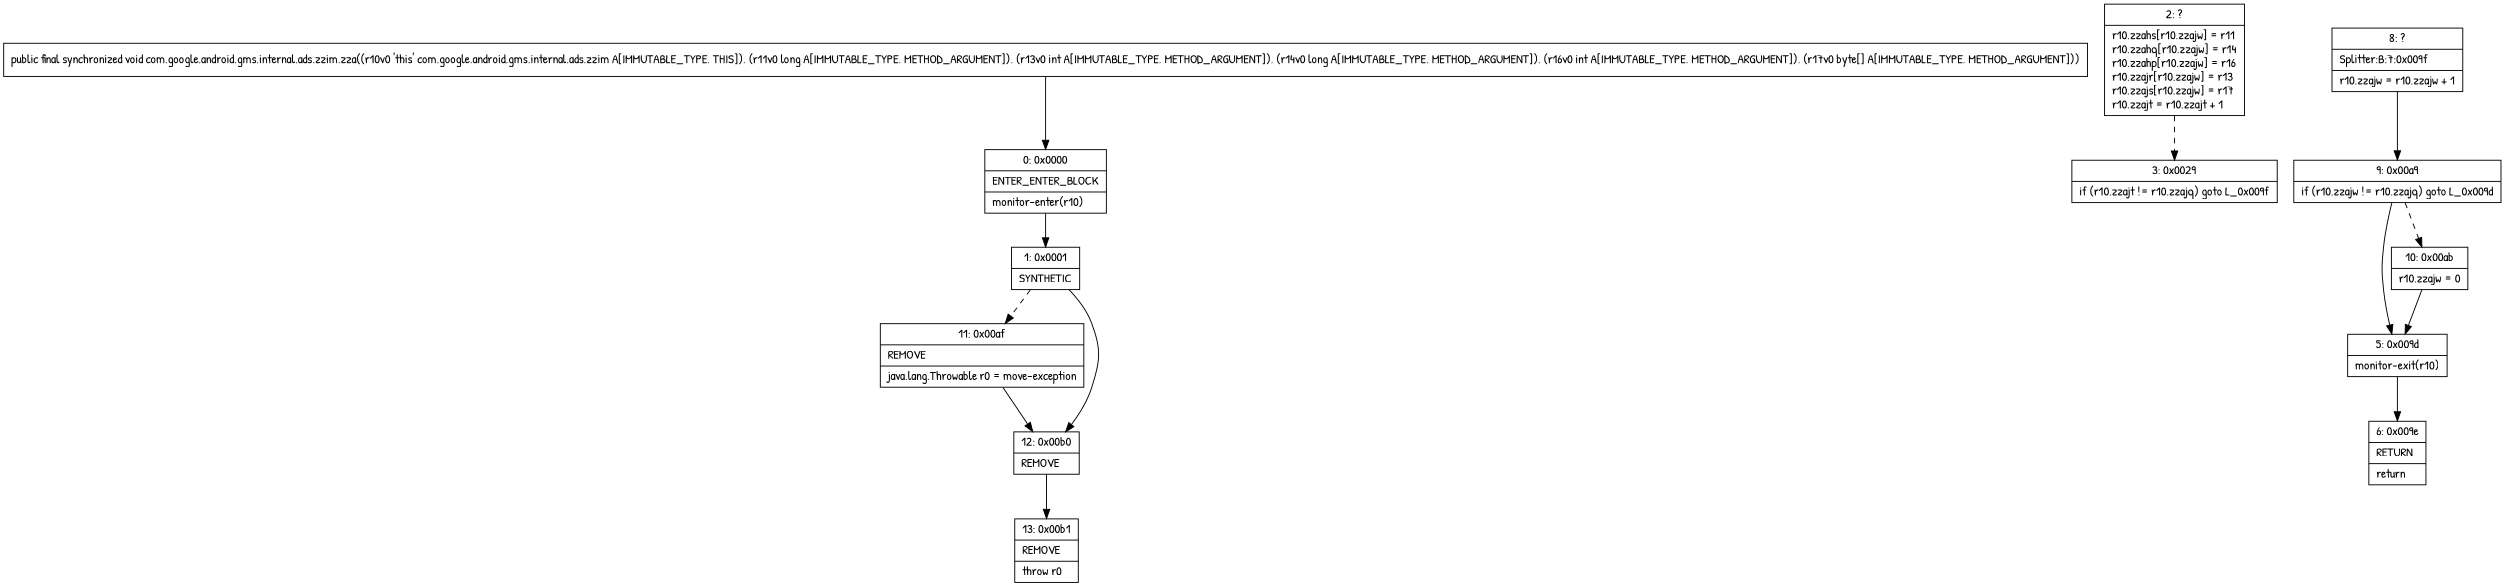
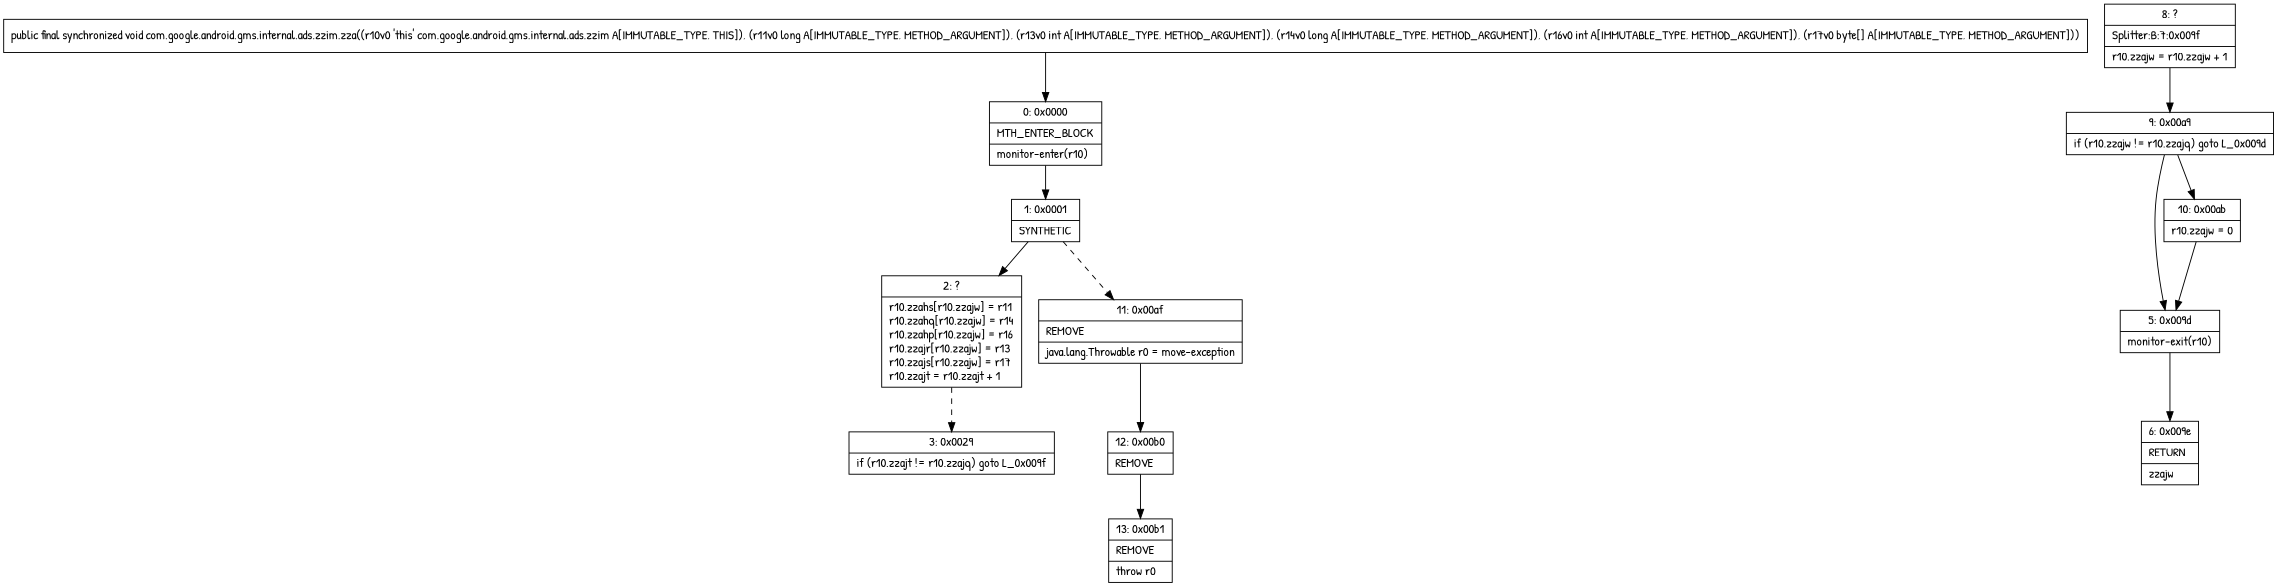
  digraph {
    fontname="Patrick Hand"
    node [fontname="Patrick Hand" shape=record]
    edge [fontname="Patrick Hand"]
-   n1 [label="{0\:\ 0x0000|ENTER_ENTER_BLOCK\l|monitor\-enter(r10)\l}"]
+   n1 [label="{0\:\ 0x0000|MTH_ENTER_BLOCK\l|monitor\-enter(r10)\l}"]
    n2 [label="{1\:\ 0x0001|SYNTHETIC\l}"]
    n3 [label="{2\:\ ?|r10.zzahs[r10.zzajw] = r11\lr10.zzahq[r10.zzajw] = r14\lr10.zzahp[r10.zzajw] = r16\lr10.zzajr[r10.zzajw] = r13\lr10.zzajs[r10.zzajw] = r17\lr10.zzajt = r10.zzajt + 1\l}"]
    n4 [label="{11\:\ 0x00af|REMOVE\l|java.lang.Throwable r0 = move\-exception\l}"]
    n5 [label="{3\:\ 0x0029|if (r10.zzajt != r10.zzajq) goto L_0x009f\l}"]
    n6 [label="{12\:\ 0x00b0|REMOVE\l}"]
    n7 [label="{5\:\ 0x009d|monitor\-exit(r10)\l}"]
-   n8 [label="{6\:\ 0x009e|RETURN\l|return\l}"]
+   n8 [label="{6\:\ 0x009e|RETURN\l|zzajw\l}"]
    n9 [label="{8\:\ ?|Splitter:B:7:0x009f\l|r10.zzajw = r10.zzajw + 1\l}"]
    n10 [label="{9\:\ 0x00a9|if (r10.zzajw != r10.zzajq) goto L_0x009d\l}"]
    n11 [label="{10\:\ 0x00ab|r10.zzajw = 0\l}"]
    n12 [label="{13\:\ 0x00b1|REMOVE\l|throw r0\l}"]
    n13 [label="{public final synchronized void com.google.android.gms.internal.ads.zzim.zza((r10v0 'this' com.google.android.gms.internal.ads.zzim A[IMMUTABLE_TYPE, THIS]), (r11v0 long A[IMMUTABLE_TYPE, METHOD_ARGUMENT]), (r13v0 int A[IMMUTABLE_TYPE, METHOD_ARGUMENT]), (r14v0 long A[IMMUTABLE_TYPE, METHOD_ARGUMENT]), (r16v0 int A[IMMUTABLE_TYPE, METHOD_ARGUMENT]), (r17v0 byte[] A[IMMUTABLE_TYPE, METHOD_ARGUMENT])) }"]
    n1 -> n2
-   n2 -> n6
+   n2 -> n3
    n2 -> n4 [style=dashed]
    n3 -> n5 [style=dashed]
    n4 -> n6
    n6 -> n12
    n7 -> n8
    n9 -> n10
    n10 -> n7
-   n10 -> n11 [style=dashed]
+   n10 -> n11 [style=solid]
    n11 -> n7
    n13 -> n1
  }
